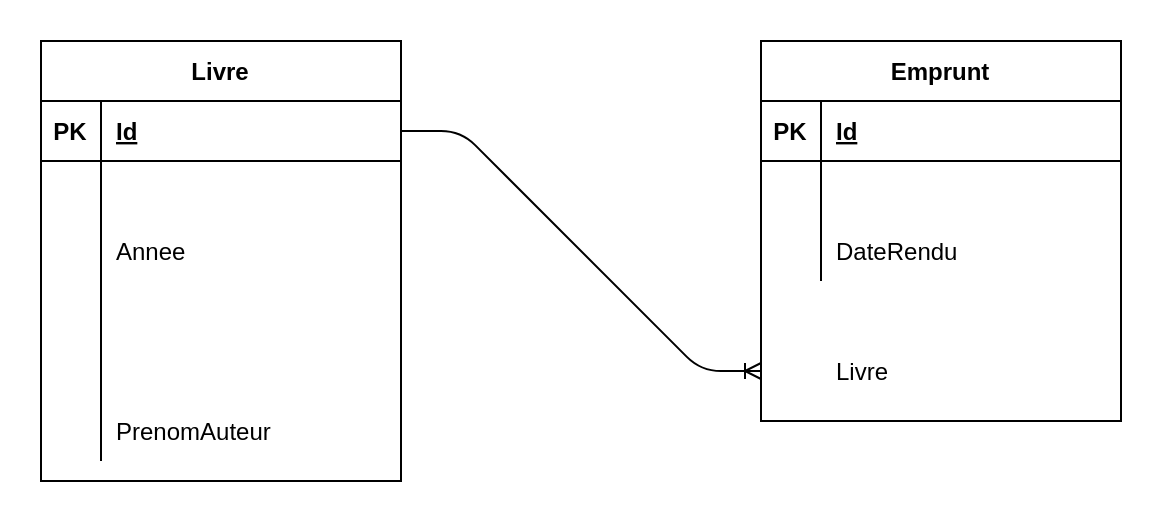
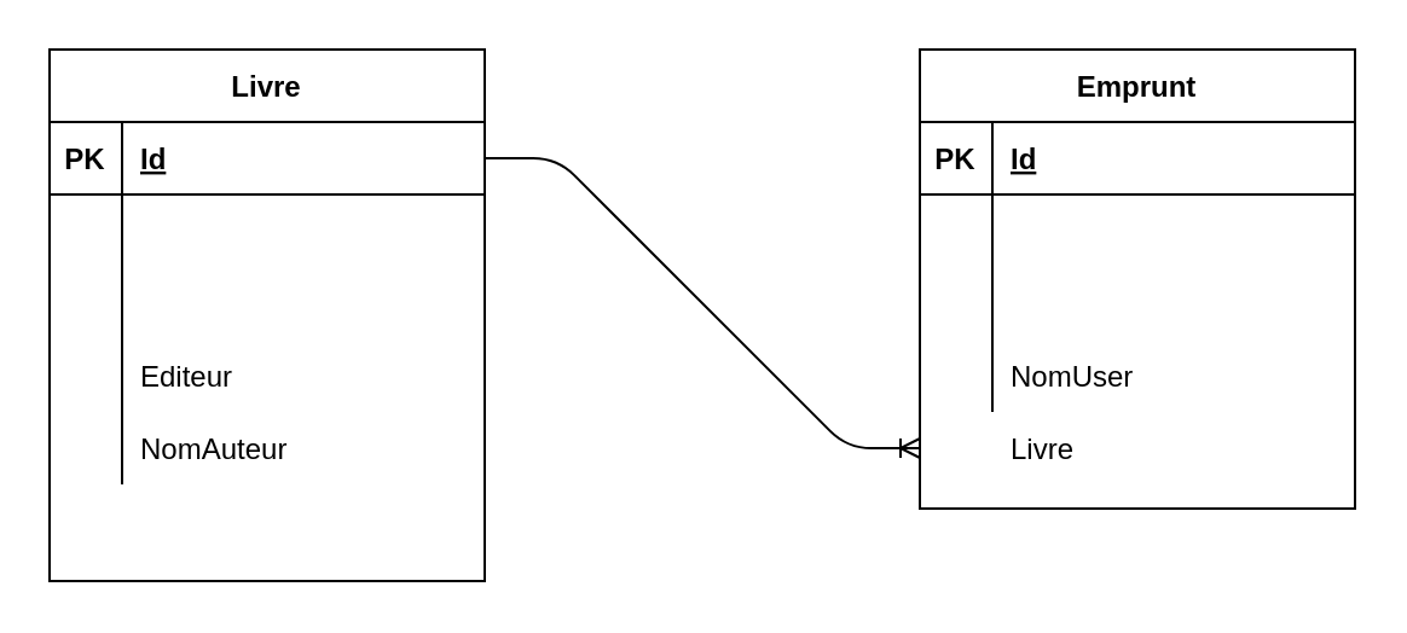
  <mxCell id="0" />
  <mxCell id="1" parent="0" />
  <mxCell id="2" value="Livre" style="shape=table;startSize=30;container=1;collapsible=1;childLayout=tableLayout;fixedRows=1;rowLines=0;fontStyle=1;align=center;resizeLast=1;" vertex="1" parent="1"><mxGeometry x="20" y="20" width="180" height="220" as="geometry" /></mxCell>
  <mxCell id="3" value="" style="shape=partialRectangle;collapsible=0;dropTarget=0;pointerEvents=0;fillColor=none;top=0;left=0;bottom=1;right=0;points=[[0,0.5],[1,0.5]];portConstraint=eastwest;" vertex="1" parent="2"><mxGeometry y="30" width="180" height="30" as="geometry" /></mxCell>
  <mxCell id="4" value="PK" style="shape=partialRectangle;connectable=0;fillColor=none;top=0;left=0;bottom=0;right=0;fontStyle=1;overflow=hidden;" vertex="1" parent="3"><mxGeometry width="30" height="30" as="geometry" /></mxCell>
  <mxCell id="5" value="Id" style="shape=partialRectangle;connectable=0;fillColor=none;top=0;left=0;bottom=0;right=0;align=left;spacingLeft=6;fontStyle=5;overflow=hidden;" vertex="1" parent="3"><mxGeometry x="30" width="150" height="30" as="geometry" /></mxCell>
  <mxCell id="6" value="" style="shape=partialRectangle;collapsible=0;dropTarget=0;pointerEvents=0;fillColor=none;top=0;left=0;bottom=0;right=0;points=[[0,0.5],[1,0.5]];portConstraint=eastwest;" vertex="1" parent="2"><mxGeometry y="60" width="180" height="30" as="geometry" /></mxCell>
  <mxCell id="7" value="" style="shape=partialRectangle;connectable=0;fillColor=none;top=0;left=0;bottom=0;right=0;editable=1;overflow=hidden;" vertex="1" parent="6"><mxGeometry width="30" height="30" as="geometry" /></mxCell>
  <mxCell id="8" value="" style="shape=partialRectangle;collapsible=0;dropTarget=0;pointerEvents=0;fillColor=none;top=0;left=0;bottom=0;right=0;points=[[0,0.5],[1,0.5]];portConstraint=eastwest;" vertex="1" parent="2"><mxGeometry y="90" width="180" height="30" as="geometry" /></mxCell>
  <mxCell id="9" value="" style="shape=partialRectangle;connectable=0;fillColor=none;top=0;left=0;bottom=0;right=0;editable=1;overflow=hidden;" vertex="1" parent="8"><mxGeometry width="30" height="30" as="geometry" /></mxCell>
- <mxCell id="10" value="Annee" style="shape=partialRectangle;connectable=0;fillColor=none;top=0;left=0;bottom=0;right=0;align=left;spacingLeft=6;overflow=hidden;" vertex="1" parent="8"><mxGeometry x="30" width="150" height="30" as="geometry" /></mxCell>
  <mxCell id="11" value="" style="shape=partialRectangle;collapsible=0;dropTarget=0;pointerEvents=0;fillColor=none;top=0;left=0;bottom=0;right=0;points=[[0,0.5],[1,0.5]];portConstraint=eastwest;" vertex="1" parent="2"><mxGeometry y="120" width="180" height="30" as="geometry" /></mxCell>
  <mxCell id="12" value="" style="shape=partialRectangle;connectable=0;fillColor=none;top=0;left=0;bottom=0;right=0;editable=1;overflow=hidden;" vertex="1" parent="11"><mxGeometry width="30" height="30" as="geometry" /></mxCell>
+ <mxCell id="13" value="Editeur" style="shape=partialRectangle;connectable=0;fillColor=none;top=0;left=0;bottom=0;right=0;align=left;spacingLeft=6;overflow=hidden;" vertex="1" parent="11"><mxGeometry x="30" width="150" height="30" as="geometry" /></mxCell>
  <mxCell id="14" value="" style="shape=partialRectangle;collapsible=0;dropTarget=0;pointerEvents=0;fillColor=none;top=0;left=0;bottom=0;right=0;points=[[0,0.5],[1,0.5]];portConstraint=eastwest;" vertex="1" parent="2"><mxGeometry y="150" width="180" height="30" as="geometry" /></mxCell>
  <mxCell id="15" value="" style="shape=partialRectangle;connectable=0;fillColor=none;top=0;left=0;bottom=0;right=0;editable=1;overflow=hidden;" vertex="1" parent="14"><mxGeometry width="30" height="30" as="geometry" /></mxCell>
+ <mxCell id="16" value="NomAuteur" style="shape=partialRectangle;connectable=0;fillColor=none;top=0;left=0;bottom=0;right=0;align=left;spacingLeft=6;overflow=hidden;" vertex="1" parent="14"><mxGeometry x="30" width="150" height="30" as="geometry" /></mxCell>
  <mxCell id="17" value="" style="shape=partialRectangle;collapsible=0;dropTarget=0;pointerEvents=0;fillColor=none;top=0;left=0;bottom=0;right=0;points=[[0,0.5],[1,0.5]];portConstraint=eastwest;" vertex="1" parent="2"><mxGeometry y="180" width="180" height="30" as="geometry" /></mxCell>
  <mxCell id="18" value="" style="shape=partialRectangle;connectable=0;fillColor=none;top=0;left=0;bottom=0;right=0;editable=1;overflow=hidden;" vertex="1" parent="17"><mxGeometry width="30" height="30" as="geometry" /></mxCell>
- <mxCell id="19" value="PrenomAuteur" style="shape=partialRectangle;connectable=0;fillColor=none;top=0;left=0;bottom=0;right=0;align=left;spacingLeft=6;overflow=hidden;" vertex="1" parent="17"><mxGeometry x="30" width="150" height="30" as="geometry" /></mxCell>
  <mxCell id="20" value="Emprunt" style="shape=table;startSize=30;container=1;collapsible=1;childLayout=tableLayout;fixedRows=1;rowLines=0;fontStyle=1;align=center;resizeLast=1;" vertex="1" parent="1"><mxGeometry x="380" y="20" width="180" height="190" as="geometry" /></mxCell>
  <mxCell id="21" value="" style="shape=partialRectangle;collapsible=0;dropTarget=0;pointerEvents=0;fillColor=none;top=0;left=0;bottom=1;right=0;points=[[0,0.5],[1,0.5]];portConstraint=eastwest;" vertex="1" parent="20"><mxGeometry y="30" width="180" height="30" as="geometry" /></mxCell>
  <mxCell id="22" value="PK" style="shape=partialRectangle;connectable=0;fillColor=none;top=0;left=0;bottom=0;right=0;fontStyle=1;overflow=hidden;" vertex="1" parent="21"><mxGeometry width="30" height="30" as="geometry" /></mxCell>
  <mxCell id="23" value="Id" style="shape=partialRectangle;connectable=0;fillColor=none;top=0;left=0;bottom=0;right=0;align=left;spacingLeft=6;fontStyle=5;overflow=hidden;" vertex="1" parent="21"><mxGeometry x="30" width="150" height="30" as="geometry" /></mxCell>
  <mxCell id="24" value="" style="shape=partialRectangle;collapsible=0;dropTarget=0;pointerEvents=0;fillColor=none;top=0;left=0;bottom=0;right=0;points=[[0,0.5],[1,0.5]];portConstraint=eastwest;" vertex="1" parent="20"><mxGeometry y="60" width="180" height="30" as="geometry" /></mxCell>
  <mxCell id="25" value="" style="shape=partialRectangle;connectable=0;fillColor=none;top=0;left=0;bottom=0;right=0;editable=1;overflow=hidden;" vertex="1" parent="24"><mxGeometry width="30" height="30" as="geometry" /></mxCell>
  <mxCell id="26" value="" style="shape=partialRectangle;collapsible=0;dropTarget=0;pointerEvents=0;fillColor=none;top=0;left=0;bottom=0;right=0;points=[[0,0.5],[1,0.5]];portConstraint=eastwest;" vertex="1" parent="20"><mxGeometry y="90" width="180" height="30" as="geometry" /></mxCell>
  <mxCell id="27" value="" style="shape=partialRectangle;connectable=0;fillColor=none;top=0;left=0;bottom=0;right=0;editable=1;overflow=hidden;" vertex="1" parent="26"><mxGeometry width="30" height="30" as="geometry" /></mxCell>
- <mxCell id="28" value="DateRendu" style="shape=partialRectangle;connectable=0;fillColor=none;top=0;left=0;bottom=0;right=0;align=left;spacingLeft=6;overflow=hidden;" vertex="1" parent="26"><mxGeometry x="30" width="150" height="30" as="geometry" /></mxCell>
  <mxCell id="29" value="" style="shape=partialRectangle;collapsible=0;dropTarget=0;pointerEvents=0;fillColor=none;top=0;left=0;bottom=0;right=0;points=[[0,0.5],[1,0.5]];portConstraint=eastwest;" vertex="1" parent="20"><mxGeometry y="120" width="180" height="30" as="geometry" /></mxCell>
  <mxCell id="30" value="" style="shape=partialRectangle;connectable=0;fillColor=none;top=0;left=0;bottom=0;right=0;editable=1;overflow=hidden;" vertex="1" parent="29"><mxGeometry width="30" height="30" as="geometry" /></mxCell>
+ <mxCell id="31" value="NomUser" style="shape=partialRectangle;connectable=0;fillColor=none;top=0;left=0;bottom=0;right=0;align=left;spacingLeft=6;overflow=hidden;" vertex="1" parent="29"><mxGeometry x="30" width="150" height="30" as="geometry" /></mxCell>
  <mxCell id="32" value="" style="shape=partialRectangle;collapsible=0;dropTarget=0;pointerEvents=0;fillColor=none;top=0;left=0;bottom=0;right=0;points=[[0,0.5],[1,0.5]];portConstraint=eastwest;" vertex="1" parent="20"><mxGeometry y="150" width="180" height="30" as="geometry" /></mxCell>
  <mxCell id="33" value="Livre" style="shape=partialRectangle;connectable=0;fillColor=none;top=0;left=0;bottom=0;right=0;align=left;spacingLeft=6;overflow=hidden;" vertex="1" parent="32"><mxGeometry x="30" width="150" height="30" as="geometry" /></mxCell>
  <mxCell id="34" value="" style="edgeStyle=entityRelationEdgeStyle;fontSize=12;html=1;endArrow=ERoneToMany;exitX=1;exitY=0.5;exitDx=0;exitDy=0;entryX=0;entryY=0.5;entryDx=0;entryDy=0;" edge="1" parent="1" source="3" target="32"><mxGeometry width="100" height="100" relative="1" as="geometry"><mxPoint x="300" y="280" as="sourcePoint" /><mxPoint x="400" y="180" as="targetPoint" /></mxGeometry></mxCell>
